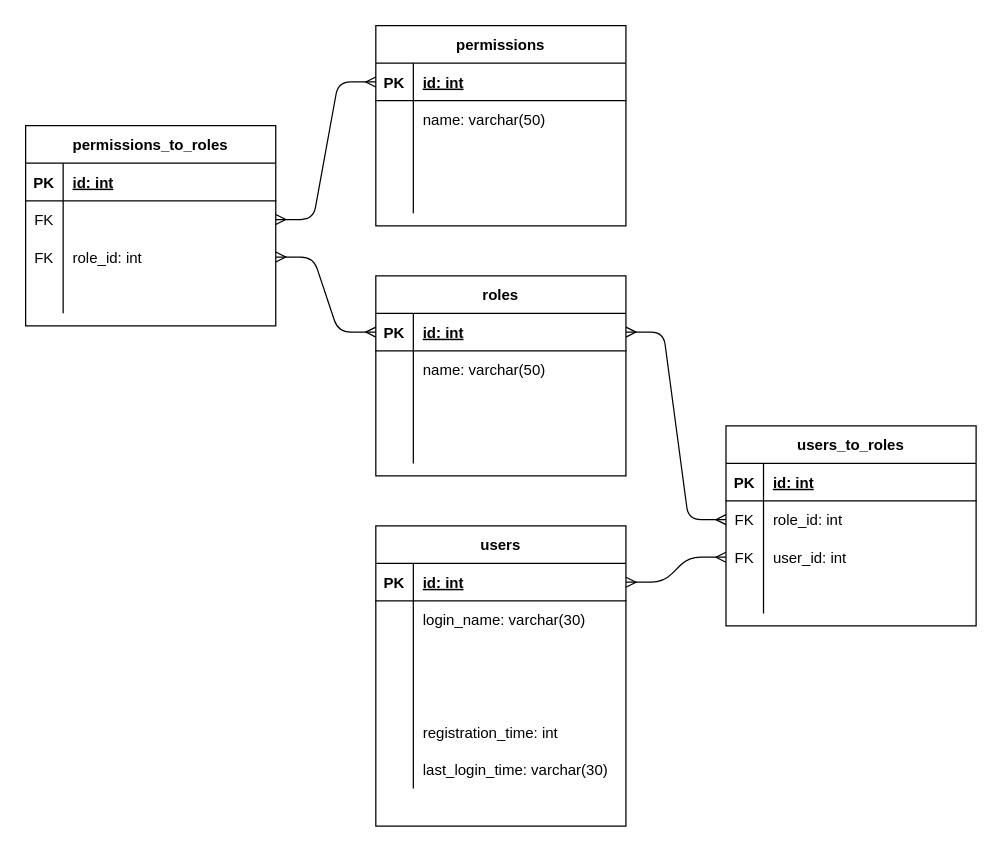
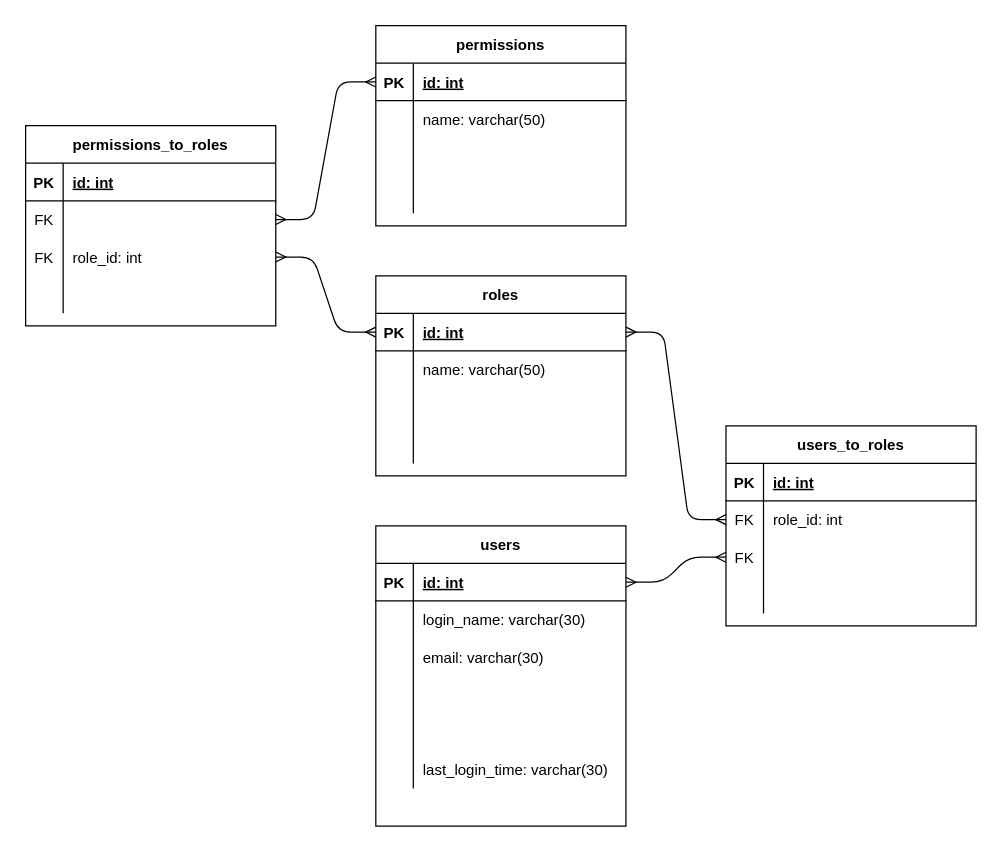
  <mxCell id="0" />
  <mxCell id="1" parent="0" />
  <mxCell id="2" value="permissions" style="shape=table;startSize=30;container=1;collapsible=1;childLayout=tableLayout;fixedRows=1;rowLines=0;fontStyle=1;align=center;resizeLast=1;" parent="1" vertex="1"><mxGeometry x="300" y="20" width="200" height="160" as="geometry" /></mxCell>
  <mxCell id="3" value="" style="shape=partialRectangle;collapsible=0;dropTarget=0;pointerEvents=0;fillColor=none;top=0;left=0;bottom=1;right=0;points=[[0,0.5],[1,0.5]];portConstraint=eastwest;" parent="2" vertex="1"><mxGeometry y="30" width="200" height="30" as="geometry" /></mxCell>
  <mxCell id="4" value="PK" style="shape=partialRectangle;connectable=0;fillColor=none;top=0;left=0;bottom=0;right=0;fontStyle=1;overflow=hidden;" parent="3" vertex="1"><mxGeometry width="30" height="30" as="geometry" /></mxCell>
  <mxCell id="5" value="id: int" style="shape=partialRectangle;connectable=0;fillColor=none;top=0;left=0;bottom=0;right=0;align=left;spacingLeft=6;fontStyle=5;overflow=hidden;" parent="3" vertex="1"><mxGeometry x="30" width="170" height="30" as="geometry" /></mxCell>
  <mxCell id="6" value="" style="shape=partialRectangle;collapsible=0;dropTarget=0;pointerEvents=0;fillColor=none;top=0;left=0;bottom=0;right=0;points=[[0,0.5],[1,0.5]];portConstraint=eastwest;" parent="2" vertex="1"><mxGeometry y="60" width="200" height="30" as="geometry" /></mxCell>
  <mxCell id="7" value="" style="shape=partialRectangle;connectable=0;fillColor=none;top=0;left=0;bottom=0;right=0;editable=1;overflow=hidden;" parent="6" vertex="1"><mxGeometry width="30" height="30" as="geometry" /></mxCell>
  <mxCell id="8" value="name: varchar(50)" style="shape=partialRectangle;connectable=0;fillColor=none;top=0;left=0;bottom=0;right=0;align=left;spacingLeft=6;overflow=hidden;" parent="6" vertex="1"><mxGeometry x="30" width="170" height="30" as="geometry" /></mxCell>
  <mxCell id="9" value="" style="shape=partialRectangle;collapsible=0;dropTarget=0;pointerEvents=0;fillColor=none;top=0;left=0;bottom=0;right=0;points=[[0,0.5],[1,0.5]];portConstraint=eastwest;" parent="2" vertex="1"><mxGeometry y="90" width="200" height="30" as="geometry" /></mxCell>
  <mxCell id="10" value="" style="shape=partialRectangle;connectable=0;fillColor=none;top=0;left=0;bottom=0;right=0;editable=1;overflow=hidden;" parent="9" vertex="1"><mxGeometry width="30" height="30" as="geometry" /></mxCell>
  <mxCell id="11" value="" style="shape=partialRectangle;connectable=0;fillColor=none;top=0;left=0;bottom=0;right=0;align=left;spacingLeft=6;overflow=hidden;" parent="9" vertex="1"><mxGeometry x="30" width="170" height="30" as="geometry" /></mxCell>
  <mxCell id="12" value="" style="shape=partialRectangle;collapsible=0;dropTarget=0;pointerEvents=0;fillColor=none;top=0;left=0;bottom=0;right=0;points=[[0,0.5],[1,0.5]];portConstraint=eastwest;" parent="2" vertex="1"><mxGeometry y="120" width="200" height="30" as="geometry" /></mxCell>
  <mxCell id="13" value="" style="shape=partialRectangle;connectable=0;fillColor=none;top=0;left=0;bottom=0;right=0;editable=1;overflow=hidden;" parent="12" vertex="1"><mxGeometry width="30" height="30" as="geometry" /></mxCell>
  <mxCell id="14" value="" style="shape=partialRectangle;connectable=0;fillColor=none;top=0;left=0;bottom=0;right=0;align=left;spacingLeft=6;overflow=hidden;" parent="12" vertex="1"><mxGeometry x="30" width="170" height="30" as="geometry" /></mxCell>
  <mxCell id="15" value="roles" style="shape=table;startSize=30;container=1;collapsible=1;childLayout=tableLayout;fixedRows=1;rowLines=0;fontStyle=1;align=center;resizeLast=1;" parent="1" vertex="1"><mxGeometry x="300" y="220" width="200" height="160" as="geometry" /></mxCell>
  <mxCell id="16" value="" style="shape=partialRectangle;collapsible=0;dropTarget=0;pointerEvents=0;fillColor=none;top=0;left=0;bottom=1;right=0;points=[[0,0.5],[1,0.5]];portConstraint=eastwest;" parent="15" vertex="1"><mxGeometry y="30" width="200" height="30" as="geometry" /></mxCell>
  <mxCell id="17" value="PK" style="shape=partialRectangle;connectable=0;fillColor=none;top=0;left=0;bottom=0;right=0;fontStyle=1;overflow=hidden;" parent="16" vertex="1"><mxGeometry width="30" height="30" as="geometry" /></mxCell>
  <mxCell id="18" value="id: int" style="shape=partialRectangle;connectable=0;fillColor=none;top=0;left=0;bottom=0;right=0;align=left;spacingLeft=6;fontStyle=5;overflow=hidden;" parent="16" vertex="1"><mxGeometry x="30" width="170" height="30" as="geometry" /></mxCell>
  <mxCell id="19" value="" style="shape=partialRectangle;collapsible=0;dropTarget=0;pointerEvents=0;fillColor=none;top=0;left=0;bottom=0;right=0;points=[[0,0.5],[1,0.5]];portConstraint=eastwest;" parent="15" vertex="1"><mxGeometry y="60" width="200" height="30" as="geometry" /></mxCell>
  <mxCell id="20" value="" style="shape=partialRectangle;connectable=0;fillColor=none;top=0;left=0;bottom=0;right=0;editable=1;overflow=hidden;" parent="19" vertex="1"><mxGeometry width="30" height="30" as="geometry" /></mxCell>
  <mxCell id="21" value="name: varchar(50)" style="shape=partialRectangle;connectable=0;fillColor=none;top=0;left=0;bottom=0;right=0;align=left;spacingLeft=6;overflow=hidden;" parent="19" vertex="1"><mxGeometry x="30" width="170" height="30" as="geometry" /></mxCell>
  <mxCell id="22" value="" style="shape=partialRectangle;collapsible=0;dropTarget=0;pointerEvents=0;fillColor=none;top=0;left=0;bottom=0;right=0;points=[[0,0.5],[1,0.5]];portConstraint=eastwest;" parent="15" vertex="1"><mxGeometry y="90" width="200" height="30" as="geometry" /></mxCell>
  <mxCell id="23" value="" style="shape=partialRectangle;connectable=0;fillColor=none;top=0;left=0;bottom=0;right=0;editable=1;overflow=hidden;" parent="22" vertex="1"><mxGeometry width="30" height="30" as="geometry" /></mxCell>
  <mxCell id="24" value="" style="shape=partialRectangle;connectable=0;fillColor=none;top=0;left=0;bottom=0;right=0;align=left;spacingLeft=6;overflow=hidden;" parent="22" vertex="1"><mxGeometry x="30" width="170" height="30" as="geometry" /></mxCell>
  <mxCell id="25" value="" style="shape=partialRectangle;collapsible=0;dropTarget=0;pointerEvents=0;fillColor=none;top=0;left=0;bottom=0;right=0;points=[[0,0.5],[1,0.5]];portConstraint=eastwest;" parent="15" vertex="1"><mxGeometry y="120" width="200" height="30" as="geometry" /></mxCell>
  <mxCell id="26" value="" style="shape=partialRectangle;connectable=0;fillColor=none;top=0;left=0;bottom=0;right=0;editable=1;overflow=hidden;" parent="25" vertex="1"><mxGeometry width="30" height="30" as="geometry" /></mxCell>
  <mxCell id="27" value="" style="shape=partialRectangle;connectable=0;fillColor=none;top=0;left=0;bottom=0;right=0;align=left;spacingLeft=6;overflow=hidden;" parent="25" vertex="1"><mxGeometry x="30" width="170" height="30" as="geometry" /></mxCell>
  <mxCell id="28" value="permissions_to_roles" style="shape=table;startSize=30;container=1;collapsible=1;childLayout=tableLayout;fixedRows=1;rowLines=0;fontStyle=1;align=center;resizeLast=1;" parent="1" vertex="1"><mxGeometry x="20" y="100" width="200" height="160" as="geometry" /></mxCell>
  <mxCell id="29" value="" style="shape=partialRectangle;collapsible=0;dropTarget=0;pointerEvents=0;fillColor=none;top=0;left=0;bottom=1;right=0;points=[[0,0.5],[1,0.5]];portConstraint=eastwest;" parent="28" vertex="1"><mxGeometry y="30" width="200" height="30" as="geometry" /></mxCell>
  <mxCell id="30" value="PK" style="shape=partialRectangle;connectable=0;fillColor=none;top=0;left=0;bottom=0;right=0;fontStyle=1;overflow=hidden;" parent="29" vertex="1"><mxGeometry width="30" height="30" as="geometry" /></mxCell>
  <mxCell id="31" value="id: int" style="shape=partialRectangle;connectable=0;fillColor=none;top=0;left=0;bottom=0;right=0;align=left;spacingLeft=6;fontStyle=5;overflow=hidden;" parent="29" vertex="1"><mxGeometry x="30" width="170" height="30" as="geometry" /></mxCell>
  <mxCell id="32" value="" style="shape=partialRectangle;collapsible=0;dropTarget=0;pointerEvents=0;fillColor=none;top=0;left=0;bottom=0;right=0;points=[[0,0.5],[1,0.5]];portConstraint=eastwest;" parent="28" vertex="1"><mxGeometry y="60" width="200" height="30" as="geometry" /></mxCell>
  <mxCell id="33" value="FK" style="shape=partialRectangle;connectable=0;fillColor=none;top=0;left=0;bottom=0;right=0;editable=1;overflow=hidden;" parent="32" vertex="1"><mxGeometry width="30" height="30" as="geometry" /></mxCell>
  <mxCell id="34" value="" style="shape=partialRectangle;collapsible=0;dropTarget=0;pointerEvents=0;fillColor=none;top=0;left=0;bottom=0;right=0;points=[[0,0.5],[1,0.5]];portConstraint=eastwest;" parent="28" vertex="1"><mxGeometry y="90" width="200" height="30" as="geometry" /></mxCell>
  <mxCell id="35" value="FK" style="shape=partialRectangle;connectable=0;fillColor=none;top=0;left=0;bottom=0;right=0;editable=1;overflow=hidden;" parent="34" vertex="1"><mxGeometry width="30" height="30" as="geometry" /></mxCell>
  <mxCell id="36" value="role_id: int" style="shape=partialRectangle;connectable=0;fillColor=none;top=0;left=0;bottom=0;right=0;align=left;spacingLeft=6;overflow=hidden;" parent="34" vertex="1"><mxGeometry x="30" width="170" height="30" as="geometry" /></mxCell>
  <mxCell id="37" value="" style="shape=partialRectangle;collapsible=0;dropTarget=0;pointerEvents=0;fillColor=none;top=0;left=0;bottom=0;right=0;points=[[0,0.5],[1,0.5]];portConstraint=eastwest;" parent="28" vertex="1"><mxGeometry y="120" width="200" height="30" as="geometry" /></mxCell>
  <mxCell id="38" value="" style="shape=partialRectangle;connectable=0;fillColor=none;top=0;left=0;bottom=0;right=0;editable=1;overflow=hidden;" parent="37" vertex="1"><mxGeometry width="30" height="30" as="geometry" /></mxCell>
  <mxCell id="39" value="" style="shape=partialRectangle;connectable=0;fillColor=none;top=0;left=0;bottom=0;right=0;align=left;spacingLeft=6;overflow=hidden;" parent="37" vertex="1"><mxGeometry x="30" width="170" height="30" as="geometry" /></mxCell>
  <mxCell id="40" value="" style="edgeStyle=entityRelationEdgeStyle;fontSize=12;html=1;endArrow=ERmany;startArrow=ERmany;entryX=0;entryY=0.5;entryDx=0;entryDy=0;exitX=1;exitY=0.5;exitDx=0;exitDy=0;" parent="1" source="34" target="16" edge="1"><mxGeometry width="100" height="100" relative="1" as="geometry"><mxPoint x="870" y="320" as="sourcePoint" /><mxPoint x="970" y="220" as="targetPoint" /></mxGeometry></mxCell>
  <mxCell id="41" value="" style="edgeStyle=entityRelationEdgeStyle;fontSize=12;html=1;endArrow=ERmany;startArrow=ERmany;entryX=0;entryY=0.5;entryDx=0;entryDy=0;exitX=1;exitY=0.5;exitDx=0;exitDy=0;" parent="1" source="32" target="3" edge="1"><mxGeometry width="100" height="100" relative="1" as="geometry"><mxPoint x="590" y="260" as="sourcePoint" /><mxPoint x="670" y="150" as="targetPoint" /></mxGeometry></mxCell>
  <mxCell id="42" value="users" style="shape=table;startSize=30;container=1;collapsible=1;childLayout=tableLayout;fixedRows=1;rowLines=0;fontStyle=1;align=center;resizeLast=1;" parent="1" vertex="1"><mxGeometry x="300" y="420" width="200" height="240" as="geometry" /></mxCell>
  <mxCell id="43" value="" style="shape=partialRectangle;collapsible=0;dropTarget=0;pointerEvents=0;fillColor=none;top=0;left=0;bottom=1;right=0;points=[[0,0.5],[1,0.5]];portConstraint=eastwest;" parent="42" vertex="1"><mxGeometry y="30" width="200" height="30" as="geometry" /></mxCell>
  <mxCell id="44" value="PK" style="shape=partialRectangle;connectable=0;fillColor=none;top=0;left=0;bottom=0;right=0;fontStyle=1;overflow=hidden;" parent="43" vertex="1"><mxGeometry width="30" height="30" as="geometry" /></mxCell>
  <mxCell id="45" value="id: int" style="shape=partialRectangle;connectable=0;fillColor=none;top=0;left=0;bottom=0;right=0;align=left;spacingLeft=6;fontStyle=5;overflow=hidden;" parent="43" vertex="1"><mxGeometry x="30" width="170" height="30" as="geometry" /></mxCell>
  <mxCell id="46" value="" style="shape=partialRectangle;collapsible=0;dropTarget=0;pointerEvents=0;fillColor=none;top=0;left=0;bottom=0;right=0;points=[[0,0.5],[1,0.5]];portConstraint=eastwest;" parent="42" vertex="1"><mxGeometry y="60" width="200" height="30" as="geometry" /></mxCell>
  <mxCell id="47" value="" style="shape=partialRectangle;connectable=0;fillColor=none;top=0;left=0;bottom=0;right=0;editable=1;overflow=hidden;" parent="46" vertex="1"><mxGeometry width="30" height="30" as="geometry" /></mxCell>
  <mxCell id="48" value="login_name: varchar(30)" style="shape=partialRectangle;connectable=0;fillColor=none;top=0;left=0;bottom=0;right=0;align=left;spacingLeft=6;overflow=hidden;" parent="46" vertex="1"><mxGeometry x="30" width="170" height="30" as="geometry" /></mxCell>
  <mxCell id="49" value="" style="shape=partialRectangle;collapsible=0;dropTarget=0;pointerEvents=0;fillColor=none;top=0;left=0;bottom=0;right=0;points=[[0,0.5],[1,0.5]];portConstraint=eastwest;" parent="42" vertex="1"><mxGeometry y="90" width="200" height="30" as="geometry" /></mxCell>
  <mxCell id="50" value="" style="shape=partialRectangle;connectable=0;fillColor=none;top=0;left=0;bottom=0;right=0;editable=1;overflow=hidden;" parent="49" vertex="1"><mxGeometry width="30" height="30" as="geometry" /></mxCell>
+ <mxCell id="51" value="email: varchar(30)" style="shape=partialRectangle;connectable=0;fillColor=none;top=0;left=0;bottom=0;right=0;align=left;spacingLeft=6;overflow=hidden;" parent="49" vertex="1"><mxGeometry x="30" width="170" height="30" as="geometry" /></mxCell>
  <mxCell id="52" value="" style="shape=partialRectangle;collapsible=0;dropTarget=0;pointerEvents=0;fillColor=none;top=0;left=0;bottom=0;right=0;points=[[0,0.5],[1,0.5]];portConstraint=eastwest;" parent="42" vertex="1"><mxGeometry y="120" width="200" height="30" as="geometry" /></mxCell>
  <mxCell id="53" value="" style="shape=partialRectangle;connectable=0;fillColor=none;top=0;left=0;bottom=0;right=0;editable=1;overflow=hidden;" parent="52" vertex="1"><mxGeometry width="30" height="30" as="geometry" /></mxCell>
  <mxCell id="54" value="" style="shape=partialRectangle;collapsible=0;dropTarget=0;pointerEvents=0;fillColor=none;top=0;left=0;bottom=0;right=0;points=[[0,0.5],[1,0.5]];portConstraint=eastwest;" parent="42" vertex="1"><mxGeometry y="150" width="200" height="30" as="geometry" /></mxCell>
  <mxCell id="55" value="" style="shape=partialRectangle;connectable=0;fillColor=none;top=0;left=0;bottom=0;right=0;editable=1;overflow=hidden;" parent="54" vertex="1"><mxGeometry width="30" height="30" as="geometry" /></mxCell>
- <mxCell id="56" value="registration_time: int" style="shape=partialRectangle;connectable=0;fillColor=none;top=0;left=0;bottom=0;right=0;align=left;spacingLeft=6;overflow=hidden;" parent="54" vertex="1"><mxGeometry x="30" width="170" height="30" as="geometry" /></mxCell>
  <mxCell id="57" value="" style="shape=partialRectangle;collapsible=0;dropTarget=0;pointerEvents=0;fillColor=none;top=0;left=0;bottom=0;right=0;points=[[0,0.5],[1,0.5]];portConstraint=eastwest;" parent="42" vertex="1"><mxGeometry y="180" width="200" height="30" as="geometry" /></mxCell>
  <mxCell id="58" value="" style="shape=partialRectangle;connectable=0;fillColor=none;top=0;left=0;bottom=0;right=0;editable=1;overflow=hidden;" parent="57" vertex="1"><mxGeometry width="30" height="30" as="geometry" /></mxCell>
  <mxCell id="59" value="last_login_time: varchar(30)" style="shape=partialRectangle;connectable=0;fillColor=none;top=0;left=0;bottom=0;right=0;align=left;spacingLeft=6;overflow=hidden;" parent="57" vertex="1"><mxGeometry x="30" width="170" height="30" as="geometry" /></mxCell>
  <mxCell id="60" value="" style="shape=partialRectangle;collapsible=0;dropTarget=0;pointerEvents=0;fillColor=none;top=0;left=0;bottom=0;right=0;points=[[0,0.5],[1,0.5]];portConstraint=eastwest;" parent="42" vertex="1"><mxGeometry y="210" width="200" height="30" as="geometry" /></mxCell>
  <mxCell id="61" value="" style="shape=partialRectangle;connectable=0;fillColor=none;top=0;left=0;bottom=0;right=0;editable=1;overflow=hidden;" parent="60" vertex="1"><mxGeometry width="30" height="30" as="geometry" /></mxCell>
  <mxCell id="62" value="users_to_roles" style="shape=table;startSize=30;container=1;collapsible=1;childLayout=tableLayout;fixedRows=1;rowLines=0;fontStyle=1;align=center;resizeLast=1;" parent="1" vertex="1"><mxGeometry x="580" y="340" width="200" height="160" as="geometry" /></mxCell>
  <mxCell id="63" value="" style="shape=partialRectangle;collapsible=0;dropTarget=0;pointerEvents=0;fillColor=none;top=0;left=0;bottom=1;right=0;points=[[0,0.5],[1,0.5]];portConstraint=eastwest;" parent="62" vertex="1"><mxGeometry y="30" width="200" height="30" as="geometry" /></mxCell>
  <mxCell id="64" value="PK" style="shape=partialRectangle;connectable=0;fillColor=none;top=0;left=0;bottom=0;right=0;fontStyle=1;overflow=hidden;" parent="63" vertex="1"><mxGeometry width="30" height="30" as="geometry" /></mxCell>
  <mxCell id="65" value="id: int" style="shape=partialRectangle;connectable=0;fillColor=none;top=0;left=0;bottom=0;right=0;align=left;spacingLeft=6;fontStyle=5;overflow=hidden;" parent="63" vertex="1"><mxGeometry x="30" width="170" height="30" as="geometry" /></mxCell>
  <mxCell id="66" value="" style="shape=partialRectangle;collapsible=0;dropTarget=0;pointerEvents=0;fillColor=none;top=0;left=0;bottom=0;right=0;points=[[0,0.5],[1,0.5]];portConstraint=eastwest;" parent="62" vertex="1"><mxGeometry y="60" width="200" height="30" as="geometry" /></mxCell>
  <mxCell id="67" value="FK" style="shape=partialRectangle;connectable=0;fillColor=none;top=0;left=0;bottom=0;right=0;editable=1;overflow=hidden;" parent="66" vertex="1"><mxGeometry width="30" height="30" as="geometry" /></mxCell>
  <mxCell id="68" value="role_id: int" style="shape=partialRectangle;connectable=0;fillColor=none;top=0;left=0;bottom=0;right=0;align=left;spacingLeft=6;overflow=hidden;" parent="66" vertex="1"><mxGeometry x="30" width="170" height="30" as="geometry" /></mxCell>
  <mxCell id="69" value="" style="shape=partialRectangle;collapsible=0;dropTarget=0;pointerEvents=0;fillColor=none;top=0;left=0;bottom=0;right=0;points=[[0,0.5],[1,0.5]];portConstraint=eastwest;" parent="62" vertex="1"><mxGeometry y="90" width="200" height="30" as="geometry" /></mxCell>
  <mxCell id="70" value="FK" style="shape=partialRectangle;connectable=0;fillColor=none;top=0;left=0;bottom=0;right=0;editable=1;overflow=hidden;" parent="69" vertex="1"><mxGeometry width="30" height="30" as="geometry" /></mxCell>
- <mxCell id="71" value="user_id: int" style="shape=partialRectangle;connectable=0;fillColor=none;top=0;left=0;bottom=0;right=0;align=left;spacingLeft=6;overflow=hidden;" parent="69" vertex="1"><mxGeometry x="30" width="170" height="30" as="geometry" /></mxCell>
  <mxCell id="72" value="" style="shape=partialRectangle;collapsible=0;dropTarget=0;pointerEvents=0;fillColor=none;top=0;left=0;bottom=0;right=0;points=[[0,0.5],[1,0.5]];portConstraint=eastwest;" parent="62" vertex="1"><mxGeometry y="120" width="200" height="30" as="geometry" /></mxCell>
  <mxCell id="73" value="" style="shape=partialRectangle;connectable=0;fillColor=none;top=0;left=0;bottom=0;right=0;editable=1;overflow=hidden;" parent="72" vertex="1"><mxGeometry width="30" height="30" as="geometry" /></mxCell>
  <mxCell id="74" value="" style="shape=partialRectangle;connectable=0;fillColor=none;top=0;left=0;bottom=0;right=0;align=left;spacingLeft=6;overflow=hidden;" parent="72" vertex="1"><mxGeometry x="30" width="170" height="30" as="geometry" /></mxCell>
  <mxCell id="75" value="" style="edgeStyle=entityRelationEdgeStyle;fontSize=12;html=1;endArrow=ERmany;startArrow=ERmany;entryX=0;entryY=0.5;entryDx=0;entryDy=0;exitX=1;exitY=0.5;exitDx=0;exitDy=0;" parent="1" source="16" target="66" edge="1"><mxGeometry width="100" height="100" relative="1" as="geometry"><mxPoint x="540" y="240" as="sourcePoint" /><mxPoint x="620" y="300" as="targetPoint" /></mxGeometry></mxCell>
  <mxCell id="76" value="" style="edgeStyle=entityRelationEdgeStyle;fontSize=12;html=1;endArrow=ERmany;startArrow=ERmany;entryX=0;entryY=0.5;entryDx=0;entryDy=0;exitX=1;exitY=0.5;exitDx=0;exitDy=0;" parent="1" source="43" target="69" edge="1"><mxGeometry width="100" height="100" relative="1" as="geometry"><mxPoint x="510" y="275" as="sourcePoint" /><mxPoint x="590" y="425" as="targetPoint" /></mxGeometry></mxCell>
